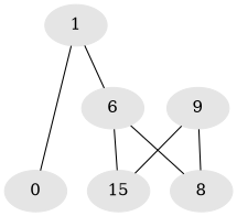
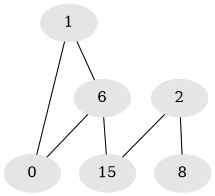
  graph {
    node [color=gray90 style=filled]
    1 [super="+3+14"]
    6
    n3 [label=0 super="+14+20"]
-   2 [super="+17" label=9]
+   2 [super="+17"]
    8 [super="+17+18"]
    n6 [label=15 super="+11+12+19"]
    1 -- 6
    1 -- n3
-   6 -- 8
+   6 -- n3
    6 -- n6
    2 -- 8
    2 -- n6
  }
